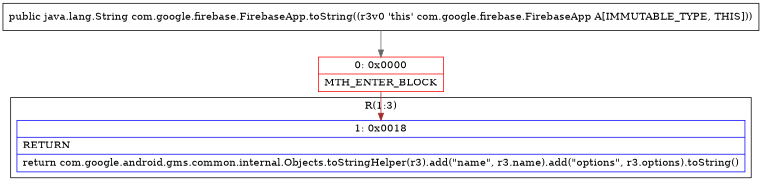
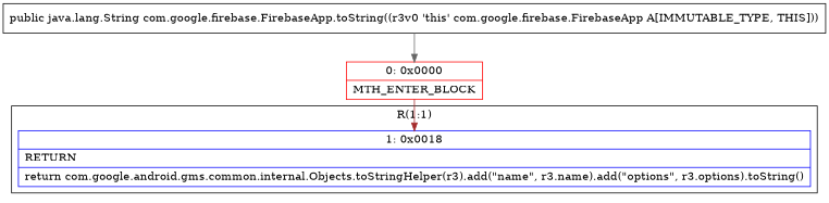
  digraph {
    node [shape=record]
    n1 [color=blue label="{1\:\ 0x0018|RETURN\l|return com.google.android.gms.common.internal.Objects.toStringHelper(r3).add(\"name\", r3.name).add(\"options\", r3.options).toString()\l}"]
    n2 [color=red label="{0\:\ 0x0000|MTH_ENTER_BLOCK\l}"]
    n3 [label="{public java.lang.String com.google.firebase.FirebaseApp.toString((r3v0 'this' com.google.firebase.FirebaseApp A[IMMUTABLE_TYPE, THIS])) }"]
    subgraph cluster_1 {
-     label="R(1:3)"
+     label="R(1:1)"
      n1
    }
    n2 -> n1 [color=brown]
    n3 -> n2 [color=gray40]
  }
